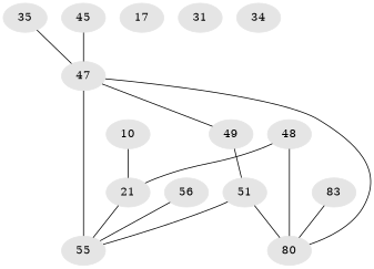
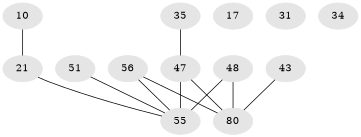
  graph {
    node [color=gray90 style=filled]
    n1 [label=21]
    10
    55 [super="+9+41+52"]
    17
    n5 [label=80 super="+27+36"]
    n6 [label=56]
    31
    35 [super="+8"]
    47 [super="+19+37+46"]
-   49 [super="+38+39"]
-   43 [label=83]
-   45 [super="+24"]
+   43
    48 [super="+12+14"]
    51
    n15 [label=34]
    n1 -- 55 [weight=3]
    10 -- n1
    n6 -- 55
-   51 -- n5
+   n6 -- n5
    35 -- 47
    47 -- 55 [weight=9]
    47 -- n5 [weight=2]
-   47 -- 49
-   49 -- 51 [weight=2]
    43 -- n5
-   45 -- 47 [weight=2]
-   48 -- n1 [weight=2]
+   48 -- 55 [weight=2]
    48 -- n5 [weight=3]
    51 -- 55
  }
